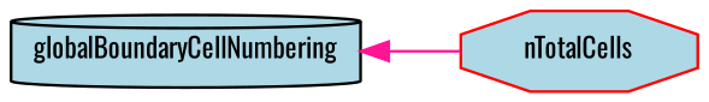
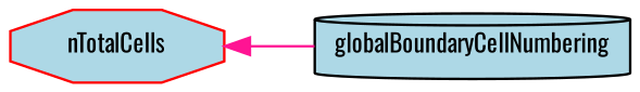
  digraph {
    rankdir=LR
    fontname=Oswald
    node [fillcolor=lightblue fontname=Oswald fontsize=10 style=filled]
    n1 [color=black fontcolor=black height=0.2 label=globalBoundaryCellNumbering shape=cylinder width=0.4]
    n2 [color=red height=0.2 label=nTotalCells shape=octagon width=0.4]
-   n1 -> n2 [color=deeppink dir=back fontname=Oswald fontsize=10 labelfontname=FreeSans labelfontsize=10 style=solid]
+   n2 -> n1 [color=deeppink dir=back fontname=Oswald fontsize=10 labelfontname=FreeSans labelfontsize=10 style=solid]
  }
